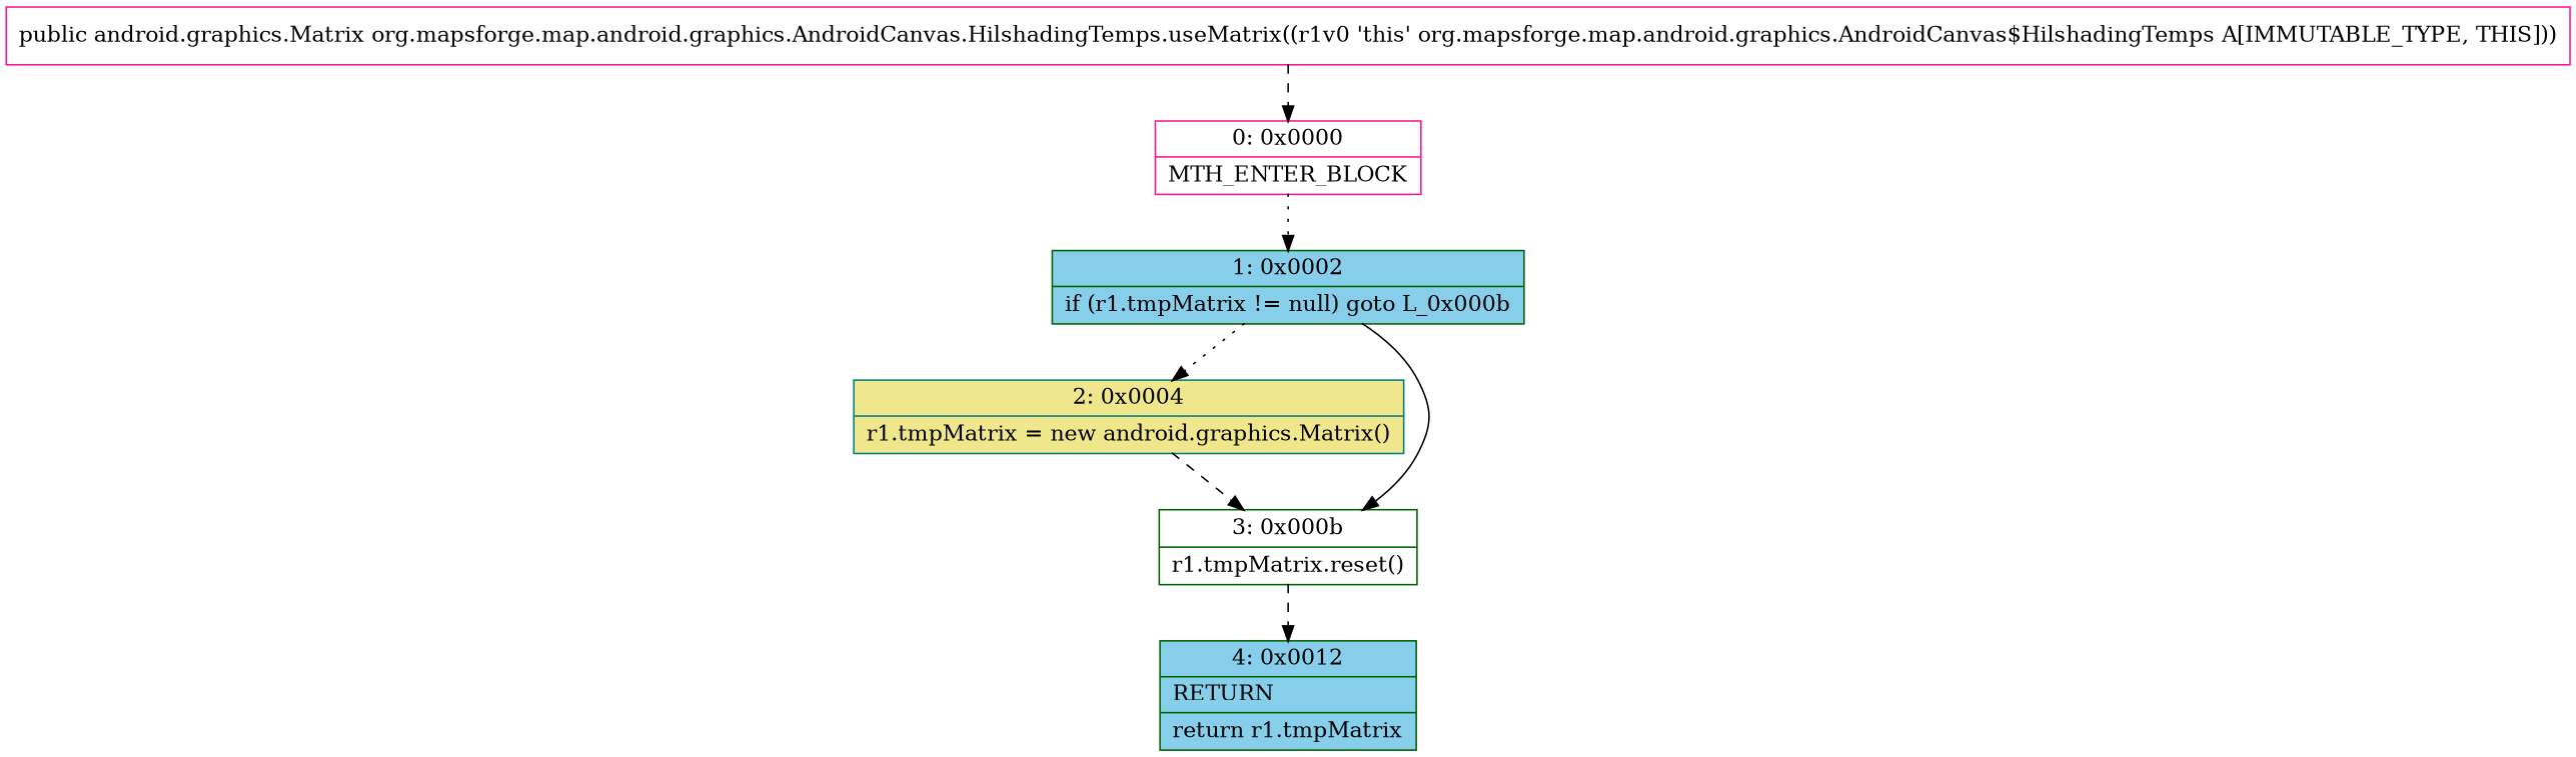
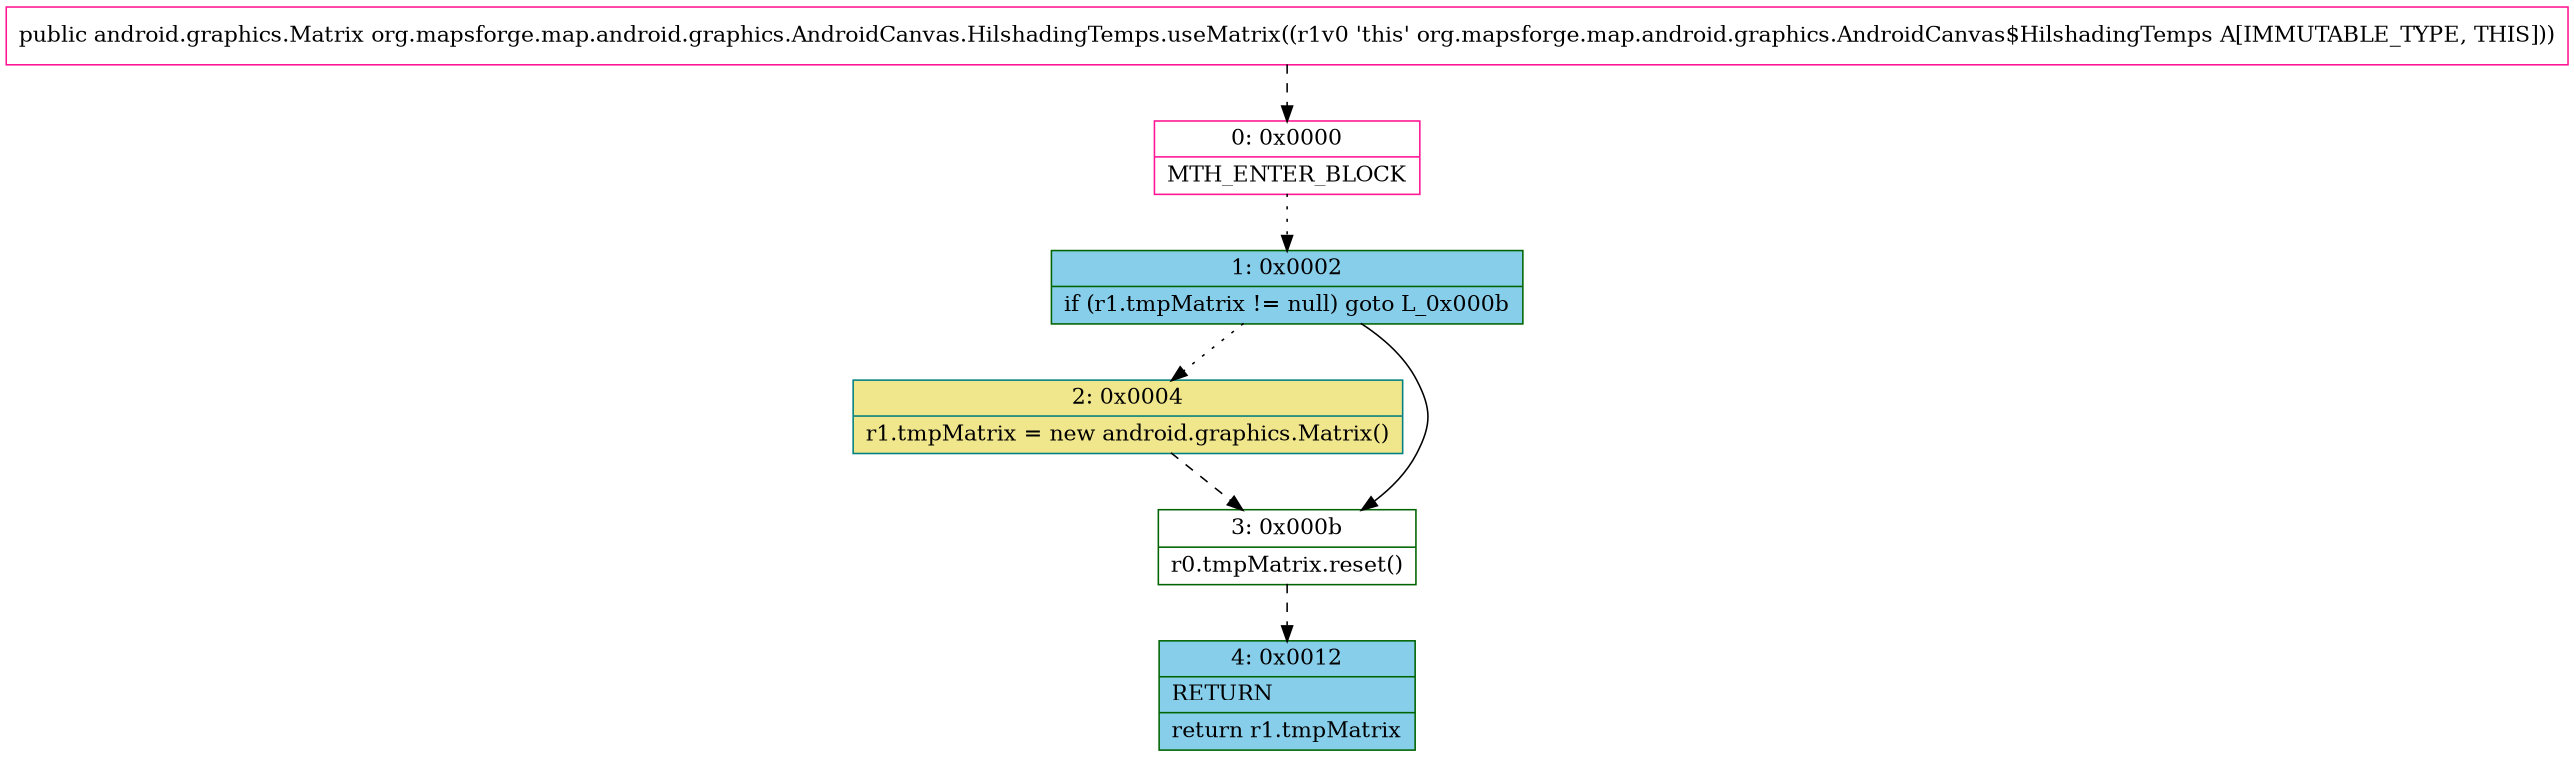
  digraph {
    node [color=darkgreen fillcolor=white shape=record style=filled]
    edge [style=dashed]
    n1 [color=deeppink label="{0\:\ 0x0000|MTH_ENTER_BLOCK\l}"]
    n2 [fillcolor=skyblue label="{1\:\ 0x0002|if (r1.tmpMatrix != null) goto L_0x000b\l}"]
    n3 [color=teal fillcolor=khaki label="{2\:\ 0x0004|r1.tmpMatrix = new android.graphics.Matrix()\l}"]
-   n4 [label="{3\:\ 0x000b|r1.tmpMatrix.reset()\l}"]
+   n4 [label="{3\:\ 0x000b|r0.tmpMatrix.reset()\l}"]
    n5 [fillcolor=skyblue label="{4\:\ 0x0012|RETURN\l|return r1.tmpMatrix\l}"]
    n6 [color=deeppink label="{public android.graphics.Matrix org.mapsforge.map.android.graphics.AndroidCanvas.HilshadingTemps.useMatrix((r1v0 'this' org.mapsforge.map.android.graphics.AndroidCanvas$HilshadingTemps A[IMMUTABLE_TYPE, THIS])) }"]
    n1 -> n2 [style=dotted]
    n2 -> n3 [style=dotted]
    n2 -> n4 [style=solid]
    n3 -> n4
    n4 -> n5
    n6 -> n1
  }
